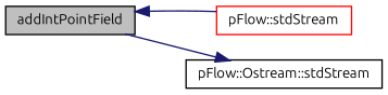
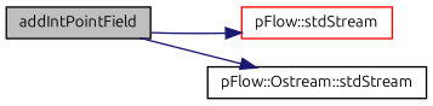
  digraph {
    fontname=Ubuntu
    rankdir=LR
    node [color=black fillcolor=white fontname=Ubuntu fontsize=10 shape=record style=filled]
    edge [color=midnightblue fontname=Ubuntu fontsize=10 labelfontname=Helvetica labelfontsize=10 style=solid]
    n1 [fillcolor=grey75 fontcolor=black height=0.2 label=addIntPointField width=0.4]
    n2 [color=red height=0.2 label="pFlow::stdStream" width=0.4]
    n3 [height=0.2 label="pFlow::Ostream::stdStream" width=0.4]
-   n2 -> n1
+   n1 -> n2
    n1 -> n3
  }
